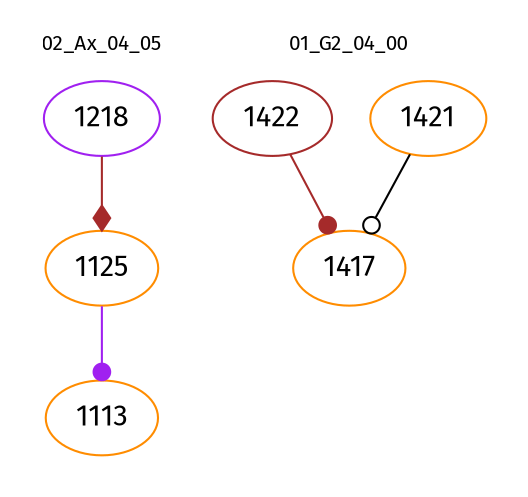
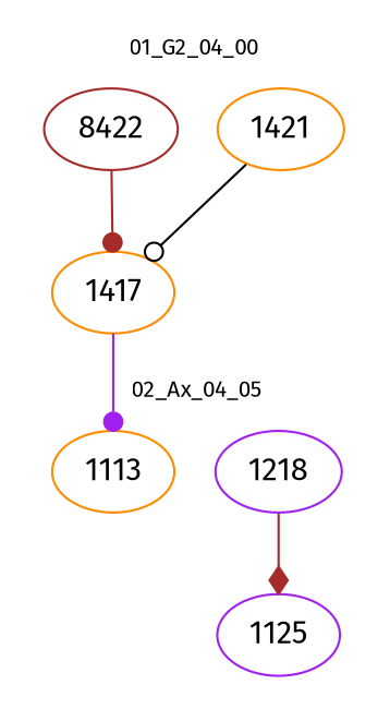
  digraph {
    fontname="Fira Sans"
    node [color=darkorange fontname="Fira Sans"]
    edge [arrowhead=dot color=brown fontname="Fira Sans"]
    n1 [color=purple label=1218]
-   n2 [label=1125]
+   n2 [color=purple label=1125]
    n3 [label=1113]
    n4 [label=1421]
    n5 [label=1417]
-   n6 [color=brown label=1422]
+   n6 [color=brown label=8422]
    subgraph cluster_1 {
      color=white
      fontsize=10
      label="02_Ax_04_05"
      n1
      n2
      n3
    }
    subgraph cluster_2 {
      color=white
      fontsize=10
      label="01_G2_04_00"
      n4
      n5
      n6
    }
    n1 -> n2 [arrowhead=diamond]
-   n2 -> n3 [color=purple]
+   n5 -> n3 [color=purple]
    n4 -> n5 [arrowhead=odot color=black]
    n6 -> n5
  }
